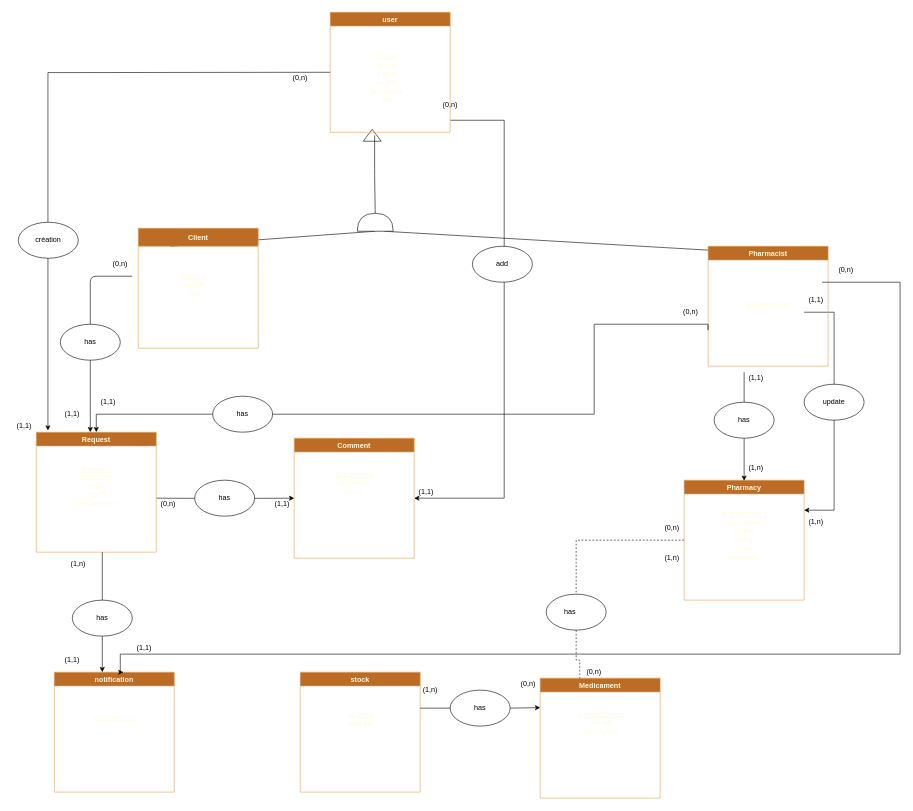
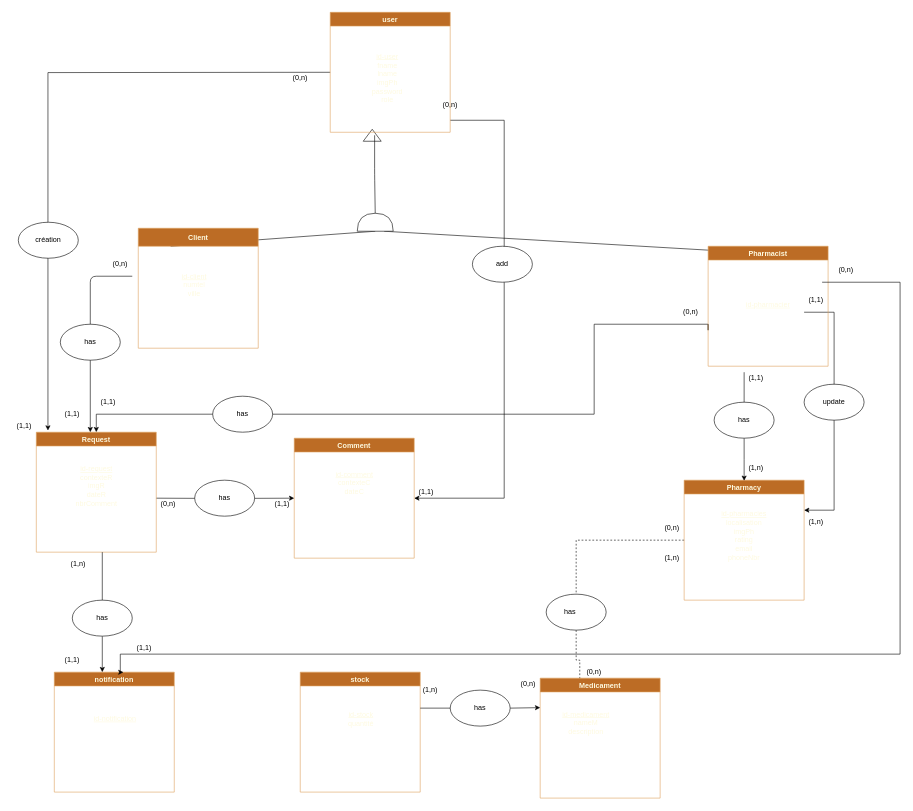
  <mxCell id="0" />
  <mxCell id="1" parent="0" />
  <mxCell id="2" style="edgeStyle=orthogonalEdgeStyle;rounded=0;orthogonalLoop=1;jettySize=auto;html=1;entryX=0.68;entryY=0.064;entryDx=0;entryDy=0;entryPerimeter=0;dashed=1;" parent="1" source="3" target="51" edge="1"><mxGeometry relative="1" as="geometry"><mxPoint x="1057" y="1170" as="targetPoint" /><Array as="points"><mxPoint x="960" y="900" /><mxPoint x="960" y="1100" /><mxPoint x="966" y="1100" /></Array></mxGeometry></mxCell>
  <mxCell id="3" value="Pharmacy" style="swimlane;fillColor=#BC6C25;strokeColor=#DDA15E;fontColor=#FEFAE0;startSize=23;" parent="1" vertex="1"><mxGeometry x="1140" y="800" width="200" height="200" as="geometry" /></mxCell>
  <mxCell id="4" value="&lt;u&gt;id-pharmacies&lt;br&gt;&lt;/u&gt;localisation&lt;br&gt;imgPh&lt;br&gt;rating&lt;br&gt;email&lt;br&gt;phoneNbr&lt;br&gt;&amp;nbsp;" style="text;html=1;strokeColor=none;fillColor=none;align=center;verticalAlign=middle;whiteSpace=wrap;rounded=0;sketch=0;fontColor=#FEFAE0;" parent="3" vertex="1"><mxGeometry x="55" y="90" width="90" height="20" as="geometry" /></mxCell>
  <mxCell id="5" style="edgeStyle=orthogonalEdgeStyle;rounded=0;orthogonalLoop=1;jettySize=auto;html=1;startArrow=none;" parent="1" source="20" edge="1"><mxGeometry relative="1" as="geometry"><mxPoint x="1240" y="801" as="targetPoint" /></mxGeometry></mxCell>
  <mxCell id="6" style="edgeStyle=orthogonalEdgeStyle;rounded=0;orthogonalLoop=1;jettySize=auto;html=1;entryX=0.5;entryY=0;entryDx=0;entryDy=0;" parent="1" edge="1"><mxGeometry relative="1" as="geometry"><Array as="points"><mxPoint x="1180" y="550" /><mxPoint x="1180" y="540" /><mxPoint x="990" y="540" /><mxPoint x="990" y="690" /><mxPoint x="160" y="690" /></Array><mxPoint x="1180" y="540" as="sourcePoint" /><mxPoint x="160" y="720" as="targetPoint" /></mxGeometry></mxCell>
  <mxCell id="7" style="edgeStyle=orthogonalEdgeStyle;rounded=0;orthogonalLoop=1;jettySize=auto;html=1;entryX=1;entryY=0.25;entryDx=0;entryDy=0;" parent="1" target="3" edge="1"><mxGeometry relative="1" as="geometry"><Array as="points"><mxPoint x="1390" y="520" /><mxPoint x="1390" y="850" /></Array><mxPoint x="1340" y="520" as="sourcePoint" /></mxGeometry></mxCell>
  <mxCell id="8" style="edgeStyle=orthogonalEdgeStyle;rounded=0;orthogonalLoop=1;jettySize=auto;html=1;entryX=0;entryY=0.5;entryDx=0;entryDy=0;" parent="1" target="11" edge="1"><mxGeometry relative="1" as="geometry"><mxPoint x="260" y="830" as="sourcePoint" /></mxGeometry></mxCell>
  <mxCell id="9" style="edgeStyle=orthogonalEdgeStyle;rounded=0;orthogonalLoop=1;jettySize=auto;html=1;entryX=0.097;entryY=-0.014;entryDx=0;entryDy=0;entryPerimeter=0;" parent="1" target="59" edge="1"><mxGeometry relative="1" as="geometry"><mxPoint x="550" y="120" as="sourcePoint" /><mxPoint x="60" y="820" as="targetPoint" /></mxGeometry></mxCell>
  <mxCell id="10" style="edgeStyle=orthogonalEdgeStyle;rounded=0;orthogonalLoop=1;jettySize=auto;html=1;entryX=1;entryY=0.5;entryDx=0;entryDy=0;exitX=0.5;exitY=1.333;exitDx=0;exitDy=0;exitPerimeter=0;" parent="1" source="35" target="11" edge="1"><mxGeometry relative="1" as="geometry"><Array as="points"><mxPoint x="840" y="200" /><mxPoint x="840" y="830" /></Array><mxPoint x="730" y="120" as="sourcePoint" /></mxGeometry></mxCell>
  <mxCell id="11" value="Comment" style="swimlane;fillColor=#BC6C25;strokeColor=#DDA15E;fontColor=#FEFAE0;" parent="1" vertex="1"><mxGeometry x="490" y="730" width="200" height="200" as="geometry" /></mxCell>
  <mxCell id="12" value="&lt;u&gt;id-comment&lt;br&gt;&lt;/u&gt;&lt;span&gt;contexteC&lt;/span&gt;&lt;br&gt;&lt;span&gt;dateC&lt;/span&gt;" style="text;html=1;align=center;verticalAlign=middle;resizable=0;points=[];autosize=1;strokeColor=none;fontColor=#FEFAE0;" parent="11" vertex="1"><mxGeometry x="60" y="50" width="80" height="50" as="geometry" /></mxCell>
  <mxCell id="13" value="" style="endArrow=none;html=1;entryX=0.5;entryY=0;entryDx=0;entryDy=0;exitX=0;exitY=0.75;exitDx=0;exitDy=0;exitPerimeter=0;" parent="1" source="15" edge="1"><mxGeometry width="50" height="50" relative="1" as="geometry"><mxPoint x="690" y="550" as="sourcePoint" /><mxPoint x="1240" y="420" as="targetPoint" /></mxGeometry></mxCell>
  <mxCell id="14" value="" style="endArrow=none;html=1;exitX=0.5;exitY=0;exitDx=0;exitDy=0;entryX=0;entryY=0.5;entryDx=0;entryDy=0;entryPerimeter=0;" parent="1" target="15" edge="1"><mxGeometry width="50" height="50" relative="1" as="geometry"><mxPoint x="284" y="410" as="sourcePoint" /><mxPoint x="590" y="330" as="targetPoint" /></mxGeometry></mxCell>
  <mxCell id="15" value="" style="shape=or;whiteSpace=wrap;html=1;rotation=-90;" parent="1" vertex="1"><mxGeometry x="610" y="340" width="30" height="60" as="geometry" /></mxCell>
  <mxCell id="16" value="" style="triangle;whiteSpace=wrap;html=1;rotation=-90;" parent="1" vertex="1"><mxGeometry x="610" y="210" width="20" height="30" as="geometry" /></mxCell>
  <mxCell id="17" value="" style="endArrow=none;html=1;exitX=1;exitY=0.5;exitDx=0;exitDy=0;exitPerimeter=0;" parent="1" source="15" edge="1"><mxGeometry width="50" height="50" relative="1" as="geometry"><mxPoint x="590" y="355" as="sourcePoint" /><mxPoint x="624" y="225" as="targetPoint" /><Array as="points"><mxPoint x="624" y="290" /></Array></mxGeometry></mxCell>
  <mxCell id="18" value="" style="ellipse;whiteSpace=wrap;html=1;rotation=0;" parent="1" vertex="1"><mxGeometry x="30" y="370" width="100" height="60" as="geometry" /></mxCell>
  <mxCell id="19" value="création" style="text;html=1;strokeColor=none;fillColor=none;align=center;verticalAlign=middle;whiteSpace=wrap;rounded=0;" parent="1" vertex="1"><mxGeometry x="50" y="385" width="60" height="30" as="geometry" /></mxCell>
  <mxCell id="20" value="" style="ellipse;whiteSpace=wrap;html=1;rotation=0;" parent="1" vertex="1"><mxGeometry x="1190" y="670" width="100" height="60" as="geometry" /></mxCell>
  <mxCell id="21" value="" style="edgeStyle=orthogonalEdgeStyle;rounded=0;orthogonalLoop=1;jettySize=auto;html=1;entryX=0.5;entryY=0;entryDx=0;entryDy=0;endArrow=none;exitX=0.5;exitY=1;exitDx=0;exitDy=0;" parent="1" target="20" edge="1"><mxGeometry relative="1" as="geometry"><mxPoint x="1240" y="620" as="sourcePoint" /><mxPoint x="900.4" y="760.4" as="targetPoint" /><Array as="points"><mxPoint x="1240" y="670" /></Array></mxGeometry></mxCell>
  <mxCell id="22" value="has" style="text;html=1;strokeColor=none;fillColor=none;align=center;verticalAlign=middle;whiteSpace=wrap;rounded=0;" parent="1" vertex="1"><mxGeometry x="1220" y="690" width="40" height="20" as="geometry" /></mxCell>
  <mxCell id="23" value="" style="ellipse;whiteSpace=wrap;html=1;rotation=0;" parent="1" vertex="1"><mxGeometry x="787" y="410" width="100" height="60" as="geometry" /></mxCell>
  <mxCell id="24" value="add" style="text;html=1;strokeColor=none;fillColor=none;align=center;verticalAlign=middle;whiteSpace=wrap;rounded=0;" parent="1" vertex="1"><mxGeometry x="817" y="430" width="40" height="20" as="geometry" /></mxCell>
  <mxCell id="25" value="" style="ellipse;whiteSpace=wrap;html=1;rotation=0;" parent="1" vertex="1"><mxGeometry x="324" y="800" width="100" height="60" as="geometry" /></mxCell>
  <mxCell id="26" value="has" style="text;html=1;strokeColor=none;fillColor=none;align=center;verticalAlign=middle;whiteSpace=wrap;rounded=0;" parent="1" vertex="1"><mxGeometry x="354" y="820" width="40" height="20" as="geometry" /></mxCell>
  <mxCell id="27" value="" style="ellipse;whiteSpace=wrap;html=1;rotation=0;" parent="1" vertex="1"><mxGeometry x="354" y="660" width="100" height="60" as="geometry" /></mxCell>
  <mxCell id="28" value="has" style="text;html=1;strokeColor=none;fillColor=none;align=center;verticalAlign=middle;whiteSpace=wrap;rounded=0;" parent="1" vertex="1"><mxGeometry x="384" y="680" width="40" height="20" as="geometry" /></mxCell>
  <mxCell id="29" value="" style="ellipse;whiteSpace=wrap;html=1;rotation=0;" parent="1" vertex="1"><mxGeometry x="910" y="990" width="100" height="60" as="geometry" /></mxCell>
  <mxCell id="30" value="has" style="text;html=1;strokeColor=none;fillColor=none;align=center;verticalAlign=middle;whiteSpace=wrap;rounded=0;" parent="1" vertex="1"><mxGeometry x="930" y="1010" width="40" height="20" as="geometry" /></mxCell>
  <mxCell id="31" value="" style="ellipse;whiteSpace=wrap;html=1;rotation=0;" parent="1" vertex="1"><mxGeometry x="1340" y="640" width="100" height="60" as="geometry" /></mxCell>
  <mxCell id="32" value="update" style="text;html=1;strokeColor=none;fillColor=none;align=center;verticalAlign=middle;whiteSpace=wrap;rounded=0;" parent="1" vertex="1"><mxGeometry x="1370" y="660" width="40" height="20" as="geometry" /></mxCell>
  <mxCell id="33" value="(0,n)" style="text;html=1;strokeColor=none;fillColor=none;align=center;verticalAlign=middle;whiteSpace=wrap;rounded=0;" parent="1" vertex="1"><mxGeometry x="480" y="120" width="40" height="20" as="geometry" /></mxCell>
  <mxCell id="34" value="(1,1)" style="text;html=1;strokeColor=none;fillColor=none;align=center;verticalAlign=middle;whiteSpace=wrap;rounded=0;" parent="1" vertex="1"><mxGeometry x="20" y="700" width="40" height="20" as="geometry" /></mxCell>
  <mxCell id="35" value="(0,n)" style="text;html=1;strokeColor=none;fillColor=none;align=center;verticalAlign=middle;whiteSpace=wrap;rounded=0;" parent="1" vertex="1"><mxGeometry x="730" y="160" width="40" height="30" as="geometry" /></mxCell>
  <mxCell id="36" value="(1,1)" style="text;html=1;strokeColor=none;fillColor=none;align=center;verticalAlign=middle;whiteSpace=wrap;rounded=0;" parent="1" vertex="1"><mxGeometry x="690" y="810" width="40" height="20" as="geometry" /></mxCell>
  <mxCell id="37" value="(0,n)" style="text;html=1;strokeColor=none;fillColor=none;align=center;verticalAlign=middle;whiteSpace=wrap;rounded=0;" parent="1" vertex="1"><mxGeometry x="260" y="830" width="40" height="20" as="geometry" /></mxCell>
  <mxCell id="38" value="(1,1)" style="text;html=1;strokeColor=none;fillColor=none;align=center;verticalAlign=middle;whiteSpace=wrap;rounded=0;" parent="1" vertex="1"><mxGeometry x="450" y="830" width="40" height="20" as="geometry" /></mxCell>
  <mxCell id="39" value="(1,1)" style="text;html=1;strokeColor=none;fillColor=none;align=center;verticalAlign=middle;whiteSpace=wrap;rounded=0;" parent="1" vertex="1"><mxGeometry x="100" y="680" width="40" height="20" as="geometry" /></mxCell>
  <mxCell id="40" value="(0,n)" style="text;html=1;strokeColor=none;fillColor=none;align=center;verticalAlign=middle;whiteSpace=wrap;rounded=0;" parent="1" vertex="1"><mxGeometry x="1131" y="510" width="40" height="20" as="geometry" /></mxCell>
  <mxCell id="41" value="(1,1)" style="text;html=1;strokeColor=none;fillColor=none;align=center;verticalAlign=middle;whiteSpace=wrap;rounded=0;" parent="1" vertex="1"><mxGeometry x="160" y="660" width="40" height="20" as="geometry" /></mxCell>
  <mxCell id="42" value="(1,1)" style="text;html=1;strokeColor=none;fillColor=none;align=center;verticalAlign=middle;whiteSpace=wrap;rounded=0;" parent="1" vertex="1"><mxGeometry x="1240" y="620" width="40" height="20" as="geometry" /></mxCell>
  <mxCell id="43" value="(1,n)" style="text;html=1;strokeColor=none;fillColor=none;align=center;verticalAlign=middle;whiteSpace=wrap;rounded=0;" parent="1" vertex="1"><mxGeometry x="1240" y="770" width="40" height="20" as="geometry" /></mxCell>
  <mxCell id="44" value="(1,1)" style="text;html=1;strokeColor=none;fillColor=none;align=center;verticalAlign=middle;whiteSpace=wrap;rounded=0;" parent="1" vertex="1"><mxGeometry x="1340" y="490" width="40" height="20" as="geometry" /></mxCell>
  <mxCell id="45" value="(1,n)" style="text;html=1;strokeColor=none;fillColor=none;align=center;verticalAlign=middle;whiteSpace=wrap;rounded=0;" parent="1" vertex="1"><mxGeometry x="1340" y="860" width="40" height="20" as="geometry" /></mxCell>
  <mxCell id="46" value="(0,n)" style="text;html=1;strokeColor=none;fillColor=none;align=center;verticalAlign=middle;whiteSpace=wrap;rounded=0;" parent="1" vertex="1"><mxGeometry x="1100" y="870" width="40" height="20" as="geometry" /></mxCell>
  <mxCell id="47" value="(0,n)" style="text;html=1;strokeColor=none;fillColor=none;align=center;verticalAlign=middle;whiteSpace=wrap;rounded=0;" parent="1" vertex="1"><mxGeometry x="970" y="1110" width="40" height="20" as="geometry" /></mxCell>
  <mxCell id="48" value="(1,n)" style="text;html=1;strokeColor=none;fillColor=none;align=center;verticalAlign=middle;whiteSpace=wrap;rounded=0;" parent="1" vertex="1"><mxGeometry x="1100" y="920" width="40" height="20" as="geometry" /></mxCell>
  <mxCell id="49" value="notification" style="swimlane;fillColor=#BC6C25;strokeColor=#DDA15E;fontColor=#FEFAE0;" parent="1" vertex="1"><mxGeometry x="90" y="1120" width="200" height="200" as="geometry" /></mxCell>
  <mxCell id="50" value="&lt;u&gt;id-notification&lt;br&gt;&lt;/u&gt;" style="text;html=1;strokeColor=none;fillColor=none;align=center;verticalAlign=middle;whiteSpace=wrap;rounded=0;sketch=0;fontColor=#FEFAE0;" parent="49" vertex="1"><mxGeometry x="53.5" y="65" width="95" height="25" as="geometry" /></mxCell>
  <mxCell id="51" value="Medicament" style="swimlane;fillColor=#BC6C25;strokeColor=#DDA15E;fontColor=#FEFAE0;" parent="1" vertex="1"><mxGeometry x="900" y="1130" width="200" height="200" as="geometry" /></mxCell>
- <mxCell id="52" value="&lt;u&gt;id-medicament&lt;br&gt;&lt;/u&gt;nameM&lt;br&gt;description" style="text;html=1;strokeColor=none;fillColor=none;align=center;verticalAlign=middle;whiteSpace=wrap;rounded=0;sketch=0;fontColor=#FEFAE0;" parent="51" vertex="1"><mxGeometry x="53.5" y="65" width="95" height="20" as="geometry" /></mxCell>
+ <mxCell id="52" value="&lt;u&gt;id-medicament&lt;br&gt;&lt;/u&gt;nameM&lt;br&gt;description" style="text;html=1;strokeColor=none;fillColor=none;align=center;verticalAlign=middle;whiteSpace=wrap;rounded=0;sketch=0;fontColor=#FEFAE0;" parent="51" vertex="1"><mxGeometry x="28.5" y="65" width="95" height="20" as="geometry" /></mxCell>
  <mxCell id="53" value="user" style="swimlane;fillColor=#BC6C25;strokeColor=#DDA15E;fontColor=#FEFAE0;" parent="1" vertex="1"><mxGeometry x="550" y="20" width="200" height="200" as="geometry" /></mxCell>
  <mxCell id="54" value="&lt;u&gt;id-user&lt;/u&gt;&lt;br&gt;fname&lt;br&gt;lname&lt;br&gt;imgPh&lt;br&gt;password&lt;br&gt;role" style="text;html=1;align=center;verticalAlign=middle;resizable=0;points=[];autosize=1;strokeColor=none;fontColor=#FEFAE0;" parent="53" vertex="1"><mxGeometry x="60" y="65" width="70" height="90" as="geometry" /></mxCell>
  <mxCell id="55" value="Client" style="swimlane;fillColor=#BC6C25;strokeColor=#DDA15E;fontColor=#FEFAE0;startSize=30;" parent="1" vertex="1"><mxGeometry x="230" width="200" height="200" as="geometry" y="380" /></mxCell>
  <mxCell id="56" value="&lt;u&gt;id-client&lt;/u&gt;&lt;br&gt;numtel&lt;br&gt;ville" style="text;html=1;align=center;verticalAlign=middle;resizable=0;points=[];autosize=1;strokeColor=none;fontColor=#FEFAE0;" parent="55" vertex="1"><mxGeometry x="63" y="70" width="60" height="50" as="geometry" /></mxCell>
  <mxCell id="57" value="Pharmacist" style="swimlane;fillColor=#BC6C25;strokeColor=#DDA15E;fontColor=#FEFAE0;" parent="1" vertex="1"><mxGeometry x="1180" y="410" width="200" height="200" as="geometry" /></mxCell>
  <mxCell id="58" value="&lt;u&gt;id-pharmacier&lt;/u&gt;&lt;br&gt;" style="text;html=1;strokeColor=none;fillColor=none;align=center;verticalAlign=middle;whiteSpace=wrap;rounded=0;sketch=0;fontColor=#FEFAE0;" parent="57" vertex="1"><mxGeometry x="45" y="85" width="110" height="25" as="geometry" /></mxCell>
  <mxCell id="59" value="Request" style="swimlane;fillColor=#BC6C25;strokeColor=#DDA15E;fontColor=#FEFAE0;startSize=23;" parent="1" vertex="1"><mxGeometry x="60" y="720" width="200" height="200" as="geometry" /></mxCell>
  <mxCell id="60" value="&lt;u&gt;id-request&lt;br&gt;&lt;/u&gt;contexteR&lt;br&gt;imgR&lt;br&gt;dateR&lt;br&gt;nbrComment" style="text;html=1;strokeColor=none;fillColor=none;align=center;verticalAlign=middle;whiteSpace=wrap;rounded=0;sketch=0;fontColor=#FEFAE0;" parent="59" vertex="1"><mxGeometry x="57.5" y="65" width="85" height="50" as="geometry" /></mxCell>
  <mxCell id="61" value="" style="endArrow=classic;html=1;startArrow=none;" parent="1" source="76" edge="1"><mxGeometry width="50" height="50" relative="1" as="geometry"><mxPoint x="680" y="1179" as="sourcePoint" /><mxPoint x="900" y="1179.17" as="targetPoint" /></mxGeometry></mxCell>
  <mxCell id="62" value="(1,n)" style="text;html=1;strokeColor=none;fillColor=none;align=center;verticalAlign=middle;whiteSpace=wrap;rounded=0;" parent="1" vertex="1"><mxGeometry x="697" y="1140" width="40" height="20" as="geometry" /></mxCell>
  <mxCell id="63" value="(0,n)" style="text;html=1;strokeColor=none;fillColor=none;align=center;verticalAlign=middle;whiteSpace=wrap;rounded=0;" parent="1" vertex="1"><mxGeometry x="860" y="1130" width="40" height="20" as="geometry" /></mxCell>
  <mxCell id="64" value="stock" style="swimlane;fillColor=#BC6C25;strokeColor=#DDA15E;fontColor=#FEFAE0;" parent="1" vertex="1"><mxGeometry x="500" y="1120" width="200" height="200" as="geometry" /></mxCell>
  <mxCell id="65" value="&lt;u&gt;id-stock&lt;br&gt;&lt;/u&gt;quantité&lt;br&gt;" style="text;html=1;strokeColor=none;fillColor=none;align=center;verticalAlign=middle;whiteSpace=wrap;rounded=0;sketch=0;fontColor=#FEFAE0;" parent="64" vertex="1"><mxGeometry x="53.5" y="65" width="95" height="25" as="geometry" /></mxCell>
  <mxCell id="66" value="" style="endArrow=classic;html=1;" parent="1" edge="1"><mxGeometry width="50" height="50" relative="1" as="geometry"><mxPoint x="220" y="460" as="sourcePoint" /><mxPoint x="150" y="720" as="targetPoint" /><Array as="points"><mxPoint x="150" y="460" /></Array></mxGeometry></mxCell>
  <mxCell id="67" value="" style="ellipse;whiteSpace=wrap;html=1;rotation=0;" parent="1" vertex="1"><mxGeometry x="100" y="540" width="100" height="60" as="geometry" /></mxCell>
  <mxCell id="68" value="has" style="text;html=1;strokeColor=none;fillColor=none;align=center;verticalAlign=middle;whiteSpace=wrap;rounded=0;" parent="1" vertex="1"><mxGeometry x="130" y="560" width="40" height="20" as="geometry" /></mxCell>
  <mxCell id="69" value="(0,n)" style="text;html=1;strokeColor=none;fillColor=none;align=center;verticalAlign=middle;whiteSpace=wrap;rounded=0;" parent="1" vertex="1"><mxGeometry x="180" y="430" width="40" height="20" as="geometry" /></mxCell>
  <mxCell id="70" value="" style="endArrow=classic;html=1;startArrow=none;" parent="1" source="71" edge="1"><mxGeometry width="50" height="50" relative="1" as="geometry"><mxPoint x="170" y="930" as="sourcePoint" /><mxPoint x="170" y="1120" as="targetPoint" /></mxGeometry></mxCell>
  <mxCell id="71" value="" style="ellipse;whiteSpace=wrap;html=1;rotation=0;" parent="1" vertex="1"><mxGeometry x="120" y="1000" width="100" height="60" as="geometry" /></mxCell>
  <mxCell id="72" value="" style="endArrow=none;html=1;" parent="1" target="71" edge="1"><mxGeometry width="50" height="50" relative="1" as="geometry"><mxPoint x="170" y="920" as="sourcePoint" /><mxPoint x="170" y="1120" as="targetPoint" /></mxGeometry></mxCell>
  <mxCell id="73" value="has" style="text;html=1;strokeColor=none;fillColor=none;align=center;verticalAlign=middle;whiteSpace=wrap;rounded=0;" parent="1" vertex="1"><mxGeometry x="150" y="1020" width="40" height="20" as="geometry" /></mxCell>
  <mxCell id="74" value="(1,n)" style="text;html=1;strokeColor=none;fillColor=none;align=center;verticalAlign=middle;whiteSpace=wrap;rounded=0;" parent="1" vertex="1"><mxGeometry x="110" y="930" width="40" height="20" as="geometry" /></mxCell>
  <mxCell id="75" value="(1,1)" style="text;html=1;strokeColor=none;fillColor=none;align=center;verticalAlign=middle;whiteSpace=wrap;rounded=0;" parent="1" vertex="1"><mxGeometry x="100" y="1090" width="40" height="20" as="geometry" /></mxCell>
  <mxCell id="76" value="has" style="ellipse;whiteSpace=wrap;html=1;rotation=0;" parent="1" vertex="1"><mxGeometry x="750" y="1150" width="100" height="60" as="geometry" /></mxCell>
  <mxCell id="77" value="" style="endArrow=none;html=1;" parent="1" target="76" edge="1"><mxGeometry width="50" height="50" relative="1" as="geometry"><mxPoint x="700" y="1180" as="sourcePoint" /><mxPoint x="900" y="1179.17" as="targetPoint" /></mxGeometry></mxCell>
  <mxCell id="78" style="edgeStyle=orthogonalEdgeStyle;rounded=0;orthogonalLoop=1;jettySize=auto;html=1;entryX=0.576;entryY=0.001;entryDx=0;entryDy=0;entryPerimeter=0;" parent="1" target="49" edge="1"><mxGeometry relative="1" as="geometry"><Array as="points"><mxPoint x="1500" y="470" /><mxPoint x="1500" y="1090" /><mxPoint x="200" y="1090" /><mxPoint x="200" y="1120" /></Array><mxPoint x="1370" y="470" as="sourcePoint" /><mxPoint x="200" y="1080" as="targetPoint" /></mxGeometry></mxCell>
  <mxCell id="79" value="(0,n)" style="text;html=1;strokeColor=none;fillColor=none;align=center;verticalAlign=middle;whiteSpace=wrap;rounded=0;" parent="1" vertex="1"><mxGeometry x="1390" y="440" width="40" height="20" as="geometry" /></mxCell>
  <mxCell id="80" value="(1,1)" style="text;html=1;strokeColor=none;fillColor=none;align=center;verticalAlign=middle;whiteSpace=wrap;rounded=0;" parent="1" vertex="1"><mxGeometry x="220" y="1070" width="40" height="20" as="geometry" /></mxCell>
